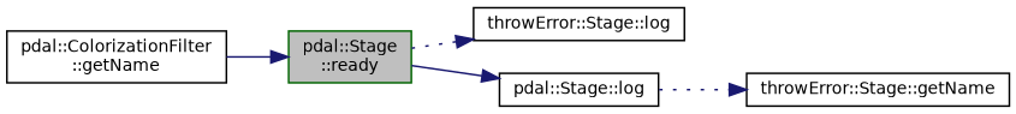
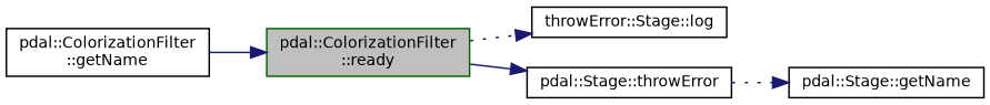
  digraph {
    rankdir=LR
    node [color=black fillcolor=white fontname=Helvetica fontsize=10 shape=record style=filled]
    edge [color=midnightblue fontname=Helvetica fontsize=10 labelfontname=Helvetica labelfontsize=10 style=dotted]
-   n1 [color=darkgreen fillcolor=grey75 fontcolor=black height=0.2 label="pdal::Stage\l::ready" width=0.4]
+   n1 [color=darkgreen fillcolor=grey75 fontcolor=black height=0.2 label="pdal::ColorizationFilter\l::ready" width=0.4]
    n2 [height=0.2 label="throwError::Stage::log" width=0.4]
-   n3 [height=0.2 label="pdal::Stage::log" width=0.4]
+   n3 [height=0.2 label="pdal::Stage::throwError" width=0.4]
    n4 [height=0.2 label="pdal::ColorizationFilter\l::getName" width=0.4]
-   n5 [height=0.2 label="throwError::Stage::getName" width=0.4]
+   n5 [height=0.2 label="pdal::Stage::getName" width=0.4]
    n1 -> n2
    n1 -> n3 [style=solid]
    n3 -> n5
    n4 -> n1 [style=solid]
  }
